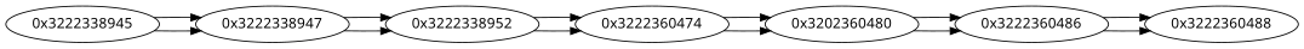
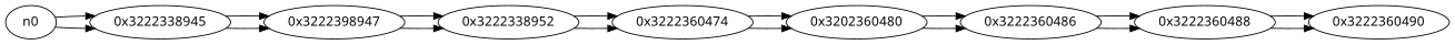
  digraph {
    fontname="Noto Sans"
    rankdir=LR
    node [fontname="Noto Sans"]
    edge [fontname="Noto Sans"]
    n1 [label="0x3222338945"]
-   n2 [label="0x3222338947"]
+   n2 [label="0x3222398947"]
    n3 [label="0x3222338952"]
    n4 [label="0x3222360474"]
    n5 [label="0x3202360480"]
    n6 [label="0x3222360486"]
    n7 [label="0x3222360488"]
+   n8 [label="0x3222360490"]
+   n0
    n1 -> n2
    n1 -> n2
    n2 -> n3
    n2 -> n3
    n3 -> n4
    n3 -> n4
    n4 -> n5
    n4 -> n5
    n5 -> n6
    n5 -> n6
    n6 -> n7
    n6 -> n7
+   n7 -> n8
+   n7 -> n8
+   n0 -> n1
+   n0 -> n1
  }
